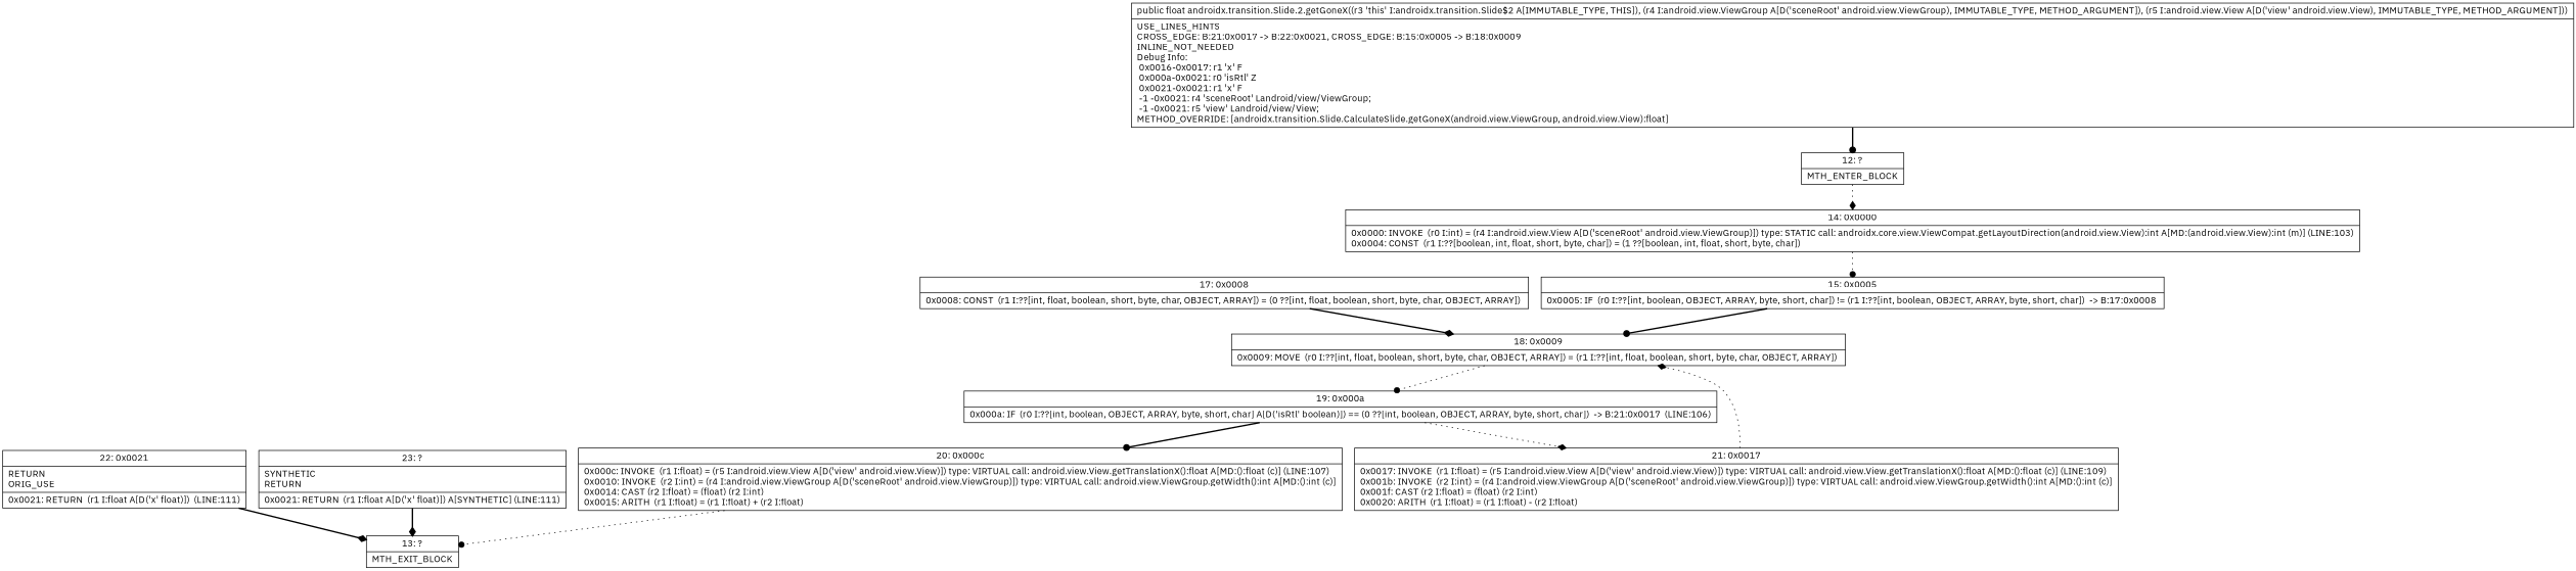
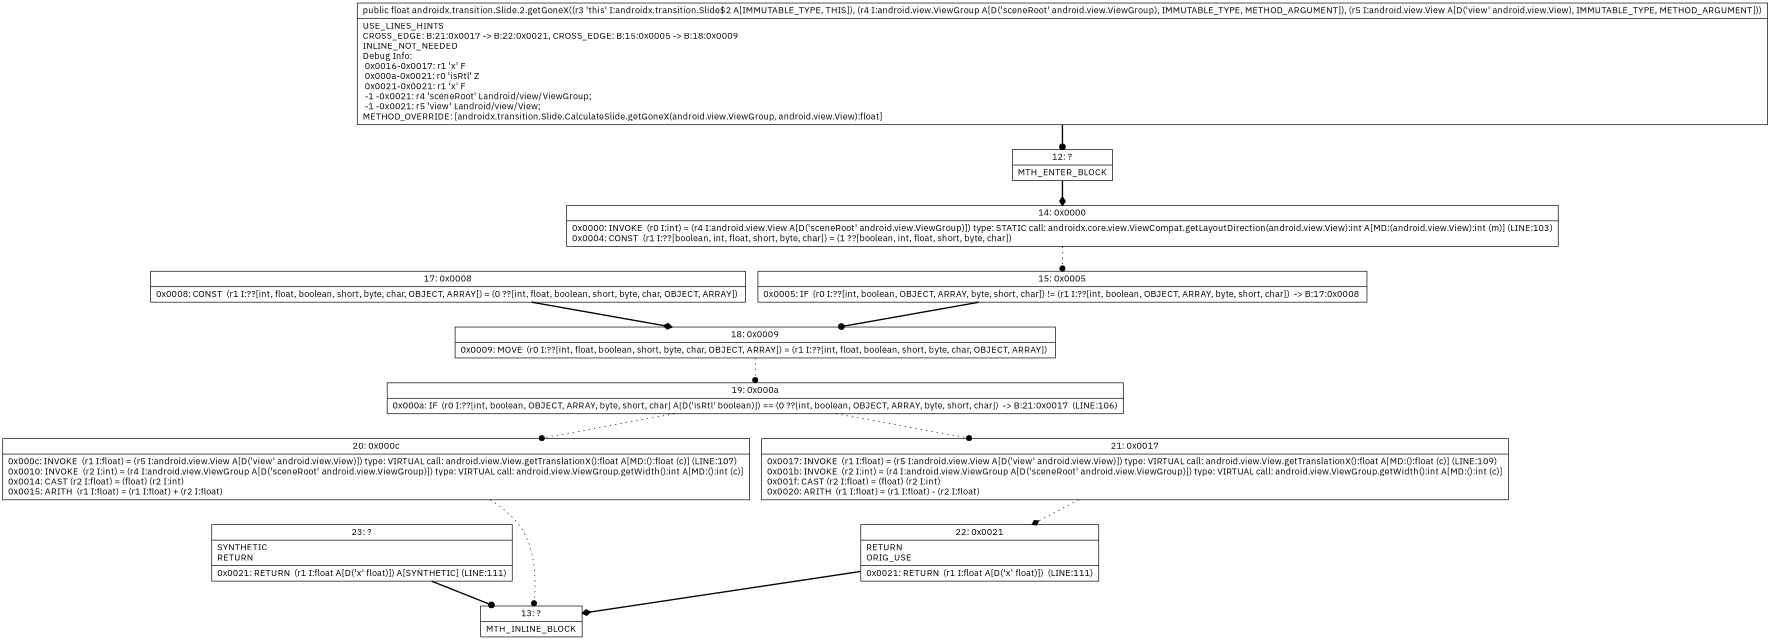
  digraph {
    fontname="IBM Plex Sans"
    node [fontname="IBM Plex Sans" shape=record]
    edge [arrowhead=dot fontname="IBM Plex Sans" style=bold]
    n1 [label="{12\:\ ?|MTH_ENTER_BLOCK\l}"]
    n2 [label="{14\:\ 0x0000|0x0000: INVOKE  (r0 I:int) = (r4 I:android.view.View A[D('sceneRoot' android.view.ViewGroup)]) type: STATIC call: androidx.core.view.ViewCompat.getLayoutDirection(android.view.View):int A[MD:(android.view.View):int (m)] (LINE:103)\l0x0004: CONST  (r1 I:??[boolean, int, float, short, byte, char]) = (1 ??[boolean, int, float, short, byte, char]) \l}"]
    n3 [label="{15\:\ 0x0005|0x0005: IF  (r0 I:??[int, boolean, OBJECT, ARRAY, byte, short, char]) != (r1 I:??[int, boolean, OBJECT, ARRAY, byte, short, char])  \-\> B:17:0x0008 \l}"]
    n4 [label="{18\:\ 0x0009|0x0009: MOVE  (r0 I:??[int, float, boolean, short, byte, char, OBJECT, ARRAY]) = (r1 I:??[int, float, boolean, short, byte, char, OBJECT, ARRAY]) \l}"]
    n5 [label="{17\:\ 0x0008|0x0008: CONST  (r1 I:??[int, float, boolean, short, byte, char, OBJECT, ARRAY]) = (0 ??[int, float, boolean, short, byte, char, OBJECT, ARRAY]) \l}"]
    n6 [label="{19\:\ 0x000a|0x000a: IF  (r0 I:??[int, boolean, OBJECT, ARRAY, byte, short, char] A[D('isRtl' boolean)]) == (0 ??[int, boolean, OBJECT, ARRAY, byte, short, char])  \-\> B:21:0x0017  (LINE:106)\l}"]
    n7 [label="{20\:\ 0x000c|0x000c: INVOKE  (r1 I:float) = (r5 I:android.view.View A[D('view' android.view.View)]) type: VIRTUAL call: android.view.View.getTranslationX():float A[MD:():float (c)] (LINE:107)\l0x0010: INVOKE  (r2 I:int) = (r4 I:android.view.ViewGroup A[D('sceneRoot' android.view.ViewGroup)]) type: VIRTUAL call: android.view.ViewGroup.getWidth():int A[MD:():int (c)]\l0x0014: CAST (r2 I:float) = (float) (r2 I:int) \l0x0015: ARITH  (r1 I:float) = (r1 I:float) + (r2 I:float) \l}"]
    n8 [label="{21\:\ 0x0017|0x0017: INVOKE  (r1 I:float) = (r5 I:android.view.View A[D('view' android.view.View)]) type: VIRTUAL call: android.view.View.getTranslationX():float A[MD:():float (c)] (LINE:109)\l0x001b: INVOKE  (r2 I:int) = (r4 I:android.view.ViewGroup A[D('sceneRoot' android.view.ViewGroup)]) type: VIRTUAL call: android.view.ViewGroup.getWidth():int A[MD:():int (c)]\l0x001f: CAST (r2 I:float) = (float) (r2 I:int) \l0x0020: ARITH  (r1 I:float) = (r1 I:float) \- (r2 I:float) \l}"]
-   n9 [label="{13\:\ ?|MTH_EXIT_BLOCK\l}"]
+   n9 [label="{13\:\ ?|MTH_INLINE_BLOCK\l}"]
    n10 [label="{22\:\ 0x0021|RETURN\lORIG_USE\l|0x0021: RETURN  (r1 I:float A[D('x' float)])  (LINE:111)\l}"]
    n11 [label="{23\:\ ?|SYNTHETIC\lRETURN\l|0x0021: RETURN  (r1 I:float A[D('x' float)]) A[SYNTHETIC] (LINE:111)\l}"]
    n12 [label="{public float androidx.transition.Slide.2.getGoneX((r3 'this' I:androidx.transition.Slide$2 A[IMMUTABLE_TYPE, THIS]), (r4 I:android.view.ViewGroup A[D('sceneRoot' android.view.ViewGroup), IMMUTABLE_TYPE, METHOD_ARGUMENT]), (r5 I:android.view.View A[D('view' android.view.View), IMMUTABLE_TYPE, METHOD_ARGUMENT]))  | USE_LINES_HINTS\lCROSS_EDGE: B:21:0x0017 \-\> B:22:0x0021, CROSS_EDGE: B:15:0x0005 \-\> B:18:0x0009\lINLINE_NOT_NEEDED\lDebug Info:\l  0x0016\-0x0017: r1 'x' F\l  0x000a\-0x0021: r0 'isRtl' Z\l  0x0021\-0x0021: r1 'x' F\l  \-1 \-0x0021: r4 'sceneRoot' Landroid\/view\/ViewGroup;\l  \-1 \-0x0021: r5 'view' Landroid\/view\/View;\lMETHOD_OVERRIDE: [androidx.transition.Slide.CalculateSlide.getGoneX(android.view.ViewGroup, android.view.View):float]\l}"]
-   n1 -> n2 [arrowhead=diamond style=dotted]
+   n1 -> n2 [arrowhead=diamond]
    n2 -> n3 [style=dotted]
    n3 -> n4
    n4 -> n6 [style=dotted]
    n5 -> n4 [arrowhead=diamond]
-   n6 -> n7
-   n6 -> n8 [arrowhead=diamond style=dotted]
+   n6 -> n7 [style=dotted]
+   n6 -> n8 [style=dotted]
    n7 -> n9 [style=dotted]
-   n8 -> n4 [arrowhead=diamond style=dotted]
+   n8 -> n10 [arrowhead=diamond style=dotted]
    n10 -> n9 [arrowhead=diamond]
-   n11 -> n9 [arrowhead=diamond]
+   n11 -> n9
    n12 -> n1
  }
